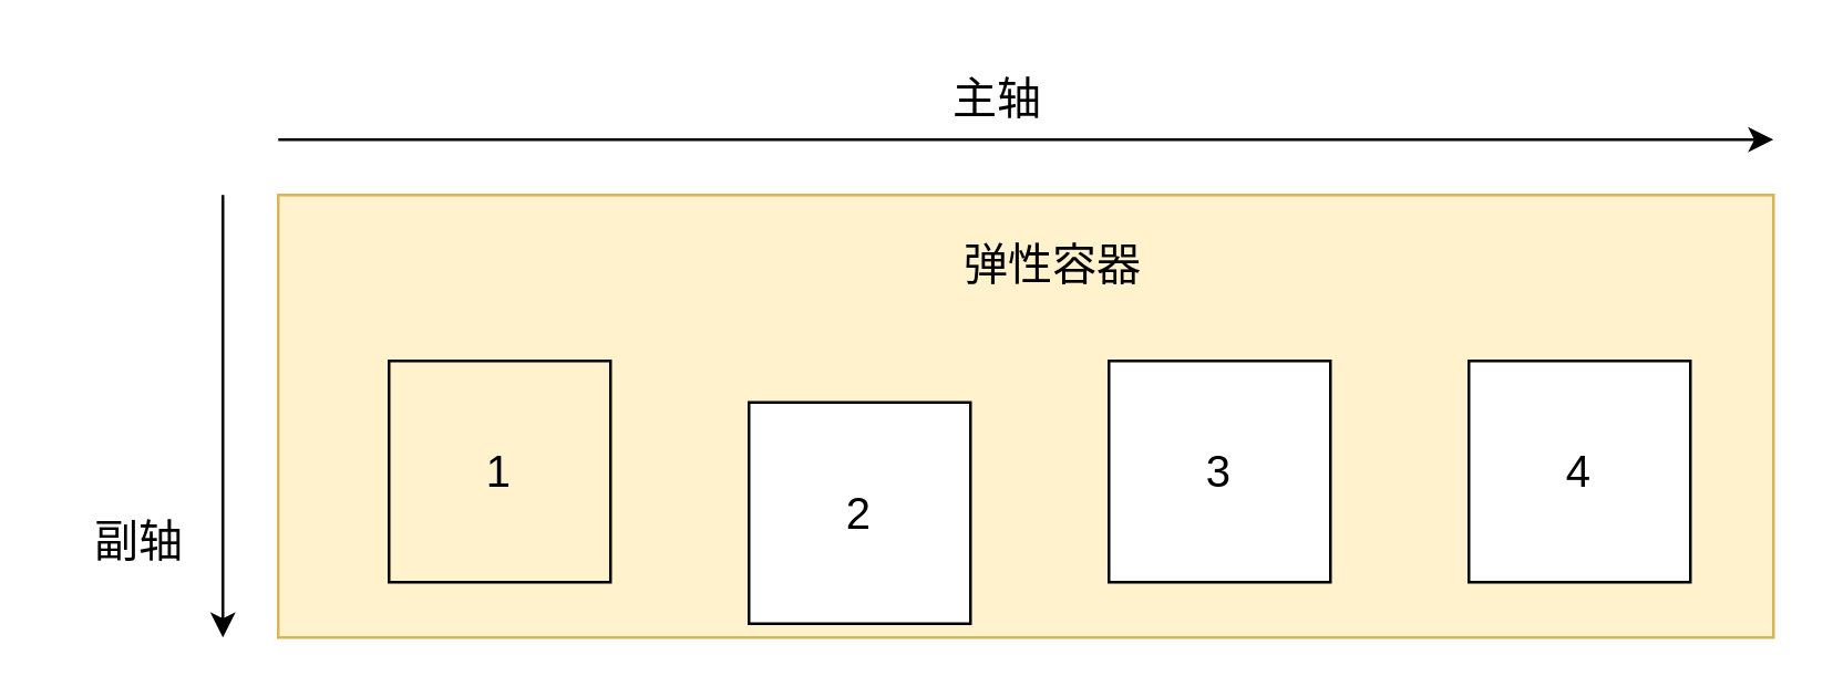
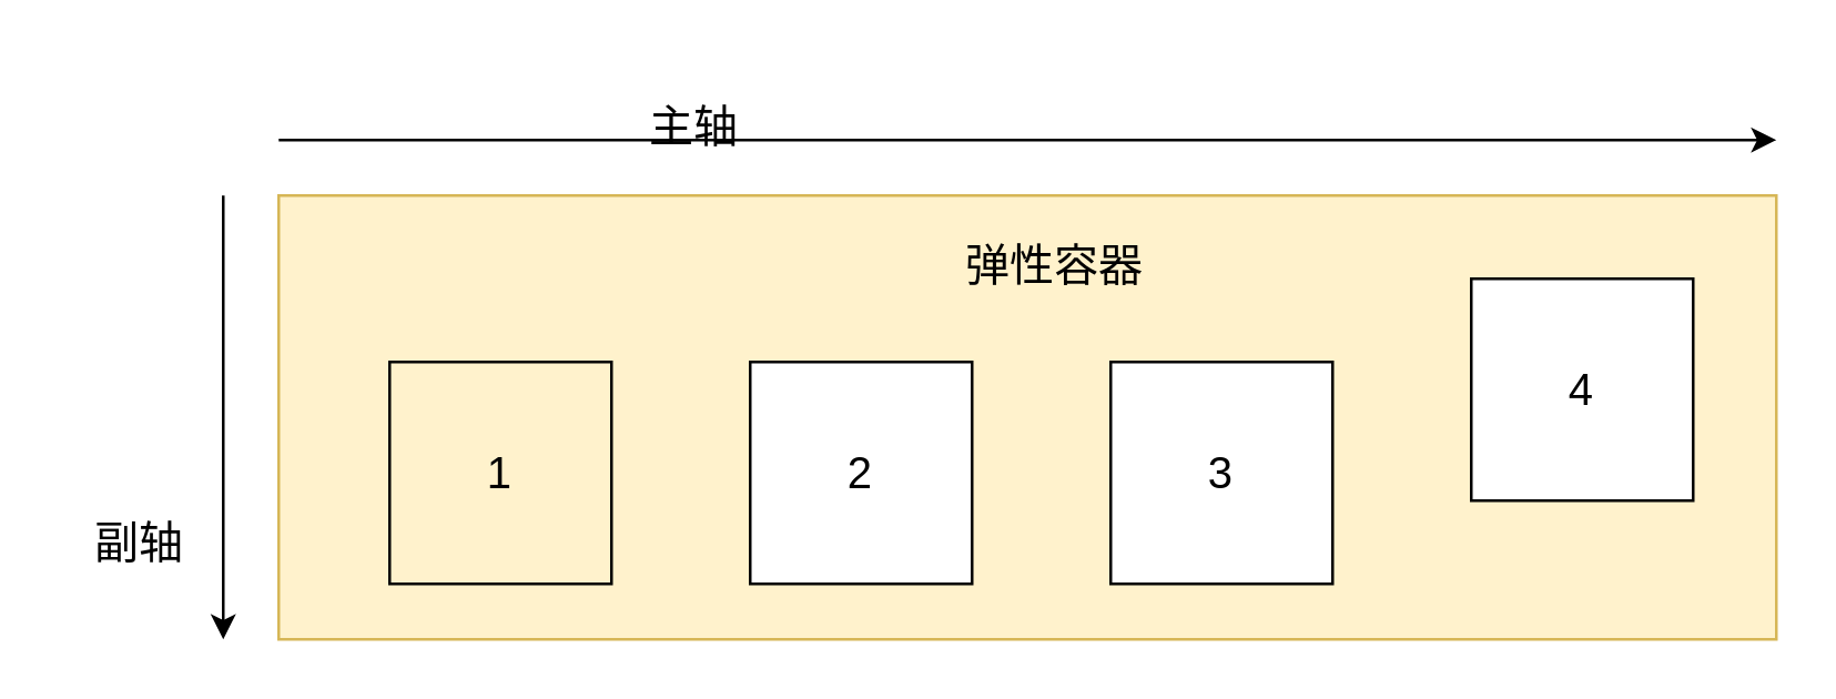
  <mxCell id="0" />
  <mxCell id="1" parent="0" />
  <mxCell id="2" value="" style="rounded=0;whiteSpace=wrap;html=1;fillColor=#fff2cc;strokeColor=#d6b656;" vertex="1" parent="1"><mxGeometry x="100" y="70" width="540" height="160" as="geometry" /></mxCell>
  <mxCell id="3" value="1" style="whiteSpace=wrap;html=1;aspect=fixed;fontSize=16;fontFamily=Helvetica;fillColor=#fff2cc;" vertex="1" parent="1"><mxGeometry x="140" y="130" width="80" height="80" as="geometry" /></mxCell>
- <mxCell id="4" value="2" style="whiteSpace=wrap;html=1;aspect=fixed;fontSize=16;fontFamily=Helvetica;" vertex="1" parent="1"><mxGeometry x="270" y="145" width="80" height="80" as="geometry" /></mxCell>
+ <mxCell id="4" value="2" style="whiteSpace=wrap;html=1;aspect=fixed;fontSize=16;fontFamily=Helvetica;" vertex="1" parent="1"><mxGeometry x="270" y="130" width="80" height="80" as="geometry" /></mxCell>
  <mxCell id="5" value="3" style="whiteSpace=wrap;html=1;aspect=fixed;fontSize=16;fontFamily=Helvetica;" vertex="1" parent="1"><mxGeometry x="400" y="130" width="80" height="80" as="geometry" /></mxCell>
- <mxCell id="6" value="4" style="whiteSpace=wrap;html=1;aspect=fixed;fontSize=16;fontFamily=Helvetica;" vertex="1" parent="1"><mxGeometry x="530" y="130" width="80" height="80" as="geometry" /></mxCell>
+ <mxCell id="6" value="4" style="whiteSpace=wrap;html=1;aspect=fixed;fontSize=16;fontFamily=Helvetica;" vertex="1" parent="1"><mxGeometry x="530" y="100" width="80" height="80" as="geometry" /></mxCell>
  <mxCell id="7" value="" style="endArrow=classic;html=1;rounded=0;fontFamily=Helvetica;fontSize=16;" edge="1" parent="1"><mxGeometry width="50" height="50" relative="1" as="geometry"><mxPoint x="80" y="70" as="sourcePoint" /><mxPoint x="80" y="230" as="targetPoint" /></mxGeometry></mxCell>
  <mxCell id="8" value="副轴" style="text;html=1;strokeColor=none;fillColor=none;align=center;verticalAlign=middle;whiteSpace=wrap;rounded=0;fontSize=16;fontFamily=Helvetica;" vertex="1" parent="1"><mxGeometry x="20" y="180" width="60" height="30" as="geometry" /></mxCell>
  <mxCell id="9" value="" style="endArrow=classic;html=1;rounded=0;fontFamily=Helvetica;fontSize=16;" edge="1" parent="1"><mxGeometry width="50" height="50" relative="1" as="geometry"><mxPoint x="100" y="50" as="sourcePoint" /><mxPoint x="640" y="50" as="targetPoint" /></mxGeometry></mxCell>
- <mxCell id="10" value="主轴" style="text;html=1;strokeColor=none;fillColor=none;align=center;verticalAlign=middle;whiteSpace=wrap;rounded=0;fontSize=16;fontFamily=Helvetica;" vertex="1" parent="1"><mxGeometry x="330" y="20" width="60" height="30" as="geometry" /></mxCell>
+ <mxCell id="10" value="主轴" style="text;html=1;strokeColor=none;fillColor=none;align=center;verticalAlign=middle;whiteSpace=wrap;rounded=0;fontSize=16;fontFamily=Helvetica;" vertex="1" parent="1"><mxGeometry x="220" y="30" width="60" height="30" as="geometry" /></mxCell>
  <mxCell id="11" value="弹性容器" style="text;html=1;strokeColor=none;fillColor=none;align=center;verticalAlign=middle;whiteSpace=wrap;rounded=0;fontSize=16;fontFamily=Helvetica;" vertex="1" parent="1"><mxGeometry x="340" y="80" width="80" height="30" as="geometry" /></mxCell>
